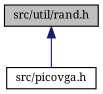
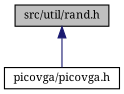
  digraph {
    fontname="Noto Serif"
    node [color=black fontname="Noto Serif" fontsize=10 shape=record style=filled]
    n1 [fillcolor=grey75 fontcolor=black height=0.2 label="src/util/rand.h" width=0.4]
-   n2 [fillcolor=white height=0.2 label="src/picovga.h" width=0.4]
+   n2 [fillcolor=white height=0.2 label="picovga/picovga.h" width=0.4]
    n1 -> n2 [color=midnightblue dir=back fontname="Noto Serif" fontsize=10 labelfontname=Helvetica labelfontsize=10 style=solid]
  }
